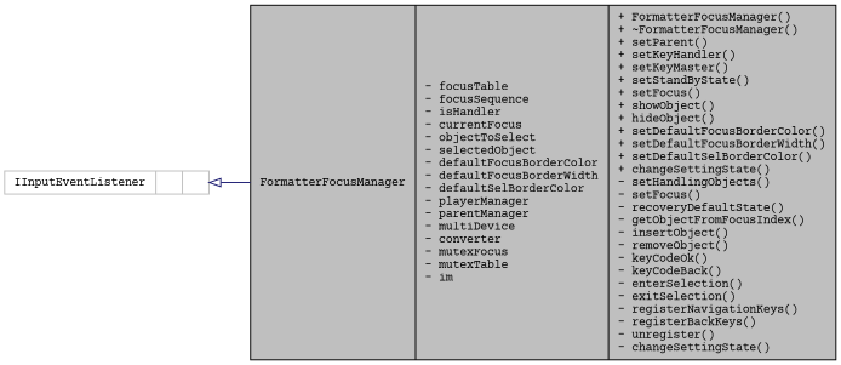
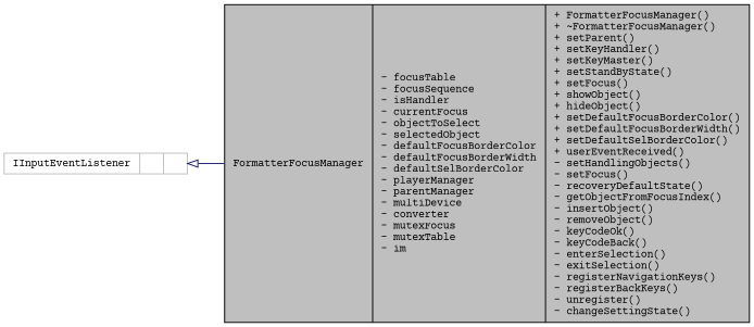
  digraph {
    rankdir=LR
    fontname="Courier Prime"
    node [fontname="Courier Prime" fontsize=10 shape=record style=filled]
-   n1 [color=black fillcolor=grey75 fontcolor=black height=0.2 label="{FormatterFocusManager\n|- focusTable\l- focusSequence\l- isHandler\l- currentFocus\l- objectToSelect\l- selectedObject\l- defaultFocusBorderColor\l- defaultFocusBorderWidth\l- defaultSelBorderColor\l- playerManager\l- parentManager\l- multiDevice\l- converter\l- mutexFocus\l- mutexTable\l- im\l|+ FormatterFocusManager()\l+ ~FormatterFocusManager()\l+ setParent()\l+ setKeyHandler()\l+ setKeyMaster()\l+ setStandByState()\l+ setFocus()\l+ showObject()\l+ hideObject()\l+ setDefaultFocusBorderColor()\l+ setDefaultFocusBorderWidth()\l+ setDefaultSelBorderColor()\l+ changeSettingState()\l- setHandlingObjects()\l- setFocus()\l- recoveryDefaultState()\l- getObjectFromFocusIndex()\l- insertObject()\l- removeObject()\l- keyCodeOk()\l- keyCodeBack()\l- enterSelection()\l- exitSelection()\l- registerNavigationKeys()\l- registerBackKeys()\l- unregister()\l- changeSettingState()\l}" width=0.4]
+   n1 [color=black fillcolor=grey75 fontcolor=black height=0.2 label="{FormatterFocusManager\n|- focusTable\l- focusSequence\l- isHandler\l- currentFocus\l- objectToSelect\l- selectedObject\l- defaultFocusBorderColor\l- defaultFocusBorderWidth\l- defaultSelBorderColor\l- playerManager\l- parentManager\l- multiDevice\l- converter\l- mutexFocus\l- mutexTable\l- im\l|+ FormatterFocusManager()\l+ ~FormatterFocusManager()\l+ setParent()\l+ setKeyHandler()\l+ setKeyMaster()\l+ setStandByState()\l+ setFocus()\l+ showObject()\l+ hideObject()\l+ setDefaultFocusBorderColor()\l+ setDefaultFocusBorderWidth()\l+ setDefaultSelBorderColor()\l+ userEventReceived()\l- setHandlingObjects()\l- setFocus()\l- recoveryDefaultState()\l- getObjectFromFocusIndex()\l- insertObject()\l- removeObject()\l- keyCodeOk()\l- keyCodeBack()\l- enterSelection()\l- exitSelection()\l- registerNavigationKeys()\l- registerBackKeys()\l- unregister()\l- changeSettingState()\l}" width=0.4]
    n2 [color=grey75 fillcolor=white height=0.2 label="{IInputEventListener\n||}" width=0.4]
    n2 -> n1 [arrowtail=empty color=midnightblue dir=back fontname="Courier Prime" fontsize=10 labelfontname="FreeSans.ttf" labelfontsize=10 style=solid]
  }
